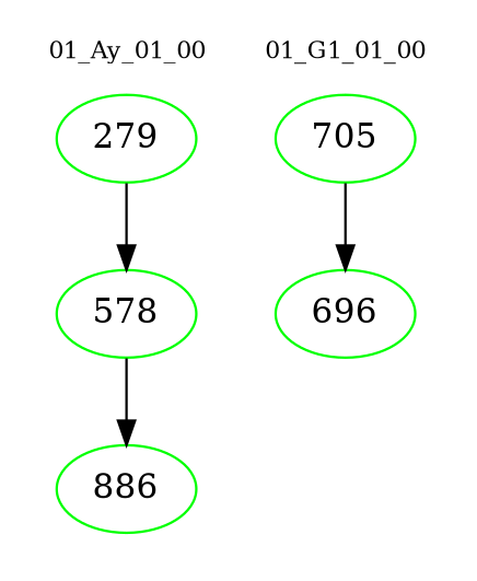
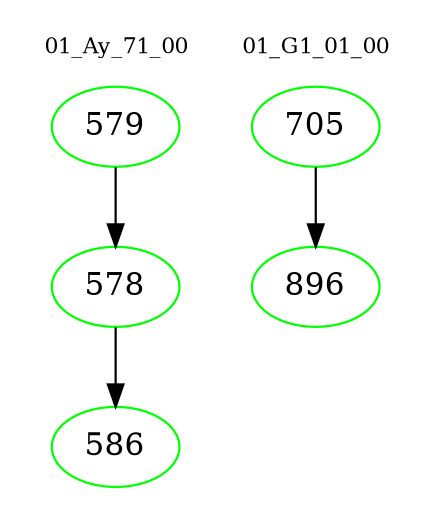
  digraph {
    fontname="DejaVu Serif"
    node [color=green fontname="DejaVu Serif"]
    edge [color=black fontname="DejaVu Serif"]
-   n1 [label=279]
+   n1 [label=579]
    n2 [label=578]
-   n3 [label=886]
+   n3 [label=586]
    n4 [label=705]
-   n5 [label=696]
+   n5 [label=896]
    subgraph cluster_1 {
      color=white
      fontsize=10
-     label="01_Ay_01_00"
+     label="01_Ay_71_00"
      n1
      n2
      n3
    }
    subgraph cluster_2 {
      color=white
      fontsize=10
      label="01_G1_01_00"
      n4
      n5
    }
    n1 -> n2
    n2 -> n3
    n4 -> n5
  }
